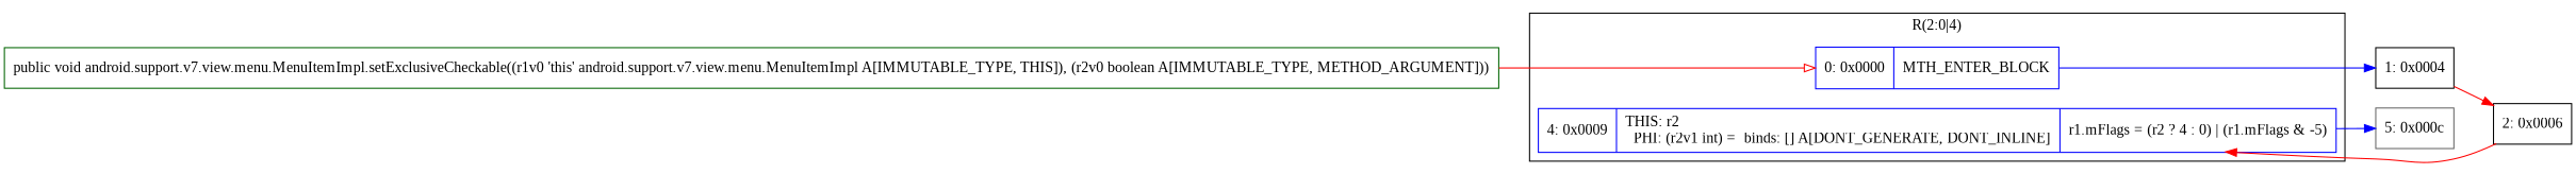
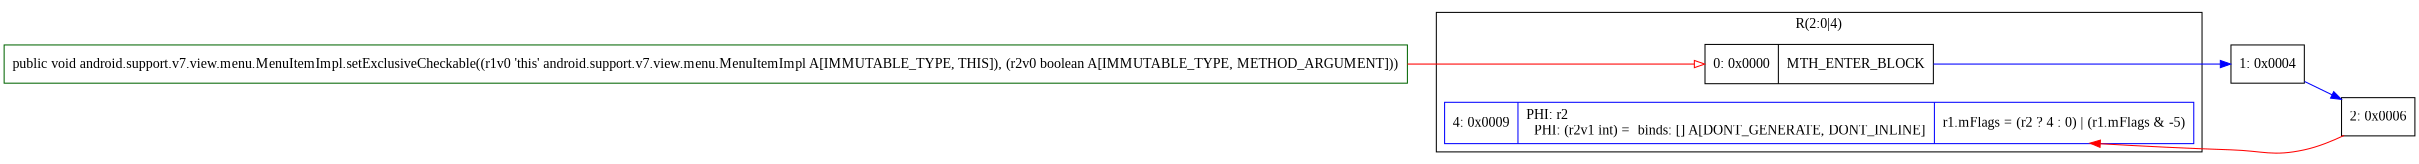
  digraph {
    fontname="Liberation Serif"
    rankdir=LR
    node [color=blue fontname="Liberation Serif" shape=record]
    edge [arrowhead=normal color=blue fontname="Liberation Serif"]
-   n1 [label="{0\:\ 0x0000|MTH_ENTER_BLOCK\l}"]
-   n2 [label="{4\:\ 0x0009|THIS: r2 \l  PHI: (r2v1 int) =  binds: [] A[DONT_GENERATE, DONT_INLINE]\l|r1.mFlags = (r2 ? 4 : 0) \| (r1.mFlags & \-5)\l}"]
+   n1 [color=black label="{0\:\ 0x0000|MTH_ENTER_BLOCK\l}"]
+   n2 [label="{4\:\ 0x0009|PHI: r2 \l  PHI: (r2v1 int) =  binds: [] A[DONT_GENERATE, DONT_INLINE]\l|r1.mFlags = (r2 ? 4 : 0) \| (r1.mFlags & \-5)\l}"]
    n3 [color=black label="{1\:\ 0x0004}"]
-   n4 [color=gray40 label="{5\:\ 0x000c}"]
    n5 [color=black label="{2\:\ 0x0006}"]
    n6 [color=darkgreen label="{public void android.support.v7.view.menu.MenuItemImpl.setExclusiveCheckable((r1v0 'this' android.support.v7.view.menu.MenuItemImpl A[IMMUTABLE_TYPE, THIS]), (r2v0 boolean A[IMMUTABLE_TYPE, METHOD_ARGUMENT])) }"]
    subgraph cluster_1 {
      label="R(2:0|4)"
      n1
      n2
    }
    n1 -> n3
-   n2 -> n4
-   n3 -> n5 [color=red]
+   n3 -> n5
    n5 -> n2 [color=red]
    n6 -> n1 [arrowhead=onormal color=red]
  }
